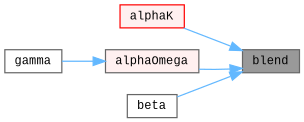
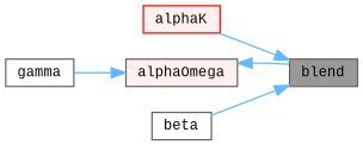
  digraph {
    fontname="Liberation Mono"
    rankdir=RL
    node [color=grey40 fillcolor="#FFF0F0" fontname="Liberation Mono" fontsize=10 shape=box style=filled]
    edge [color=steelblue1 dir=back fontname="Liberation Mono" fontsize=10 labelfontname=Helvetica labelfontsize=10 style=solid]
    n1 [color=gray40 fillcolor=grey60 fontcolor=black height=0.2 label=blend width=0.4]
    n2 [color=red height=0.2 label=alphaK width=0.4]
    n3 [height=0.2 label=alphaOmega width=0.4]
    n4 [fillcolor=white height=0.2 label=beta width=0.4]
    n5 [fillcolor=white height=0.2 label=gamma width=0.4]
    n1 -> n2
-   n1 -> n3
+   n3 -> n1
    n1 -> n4
    n3 -> n5
  }
